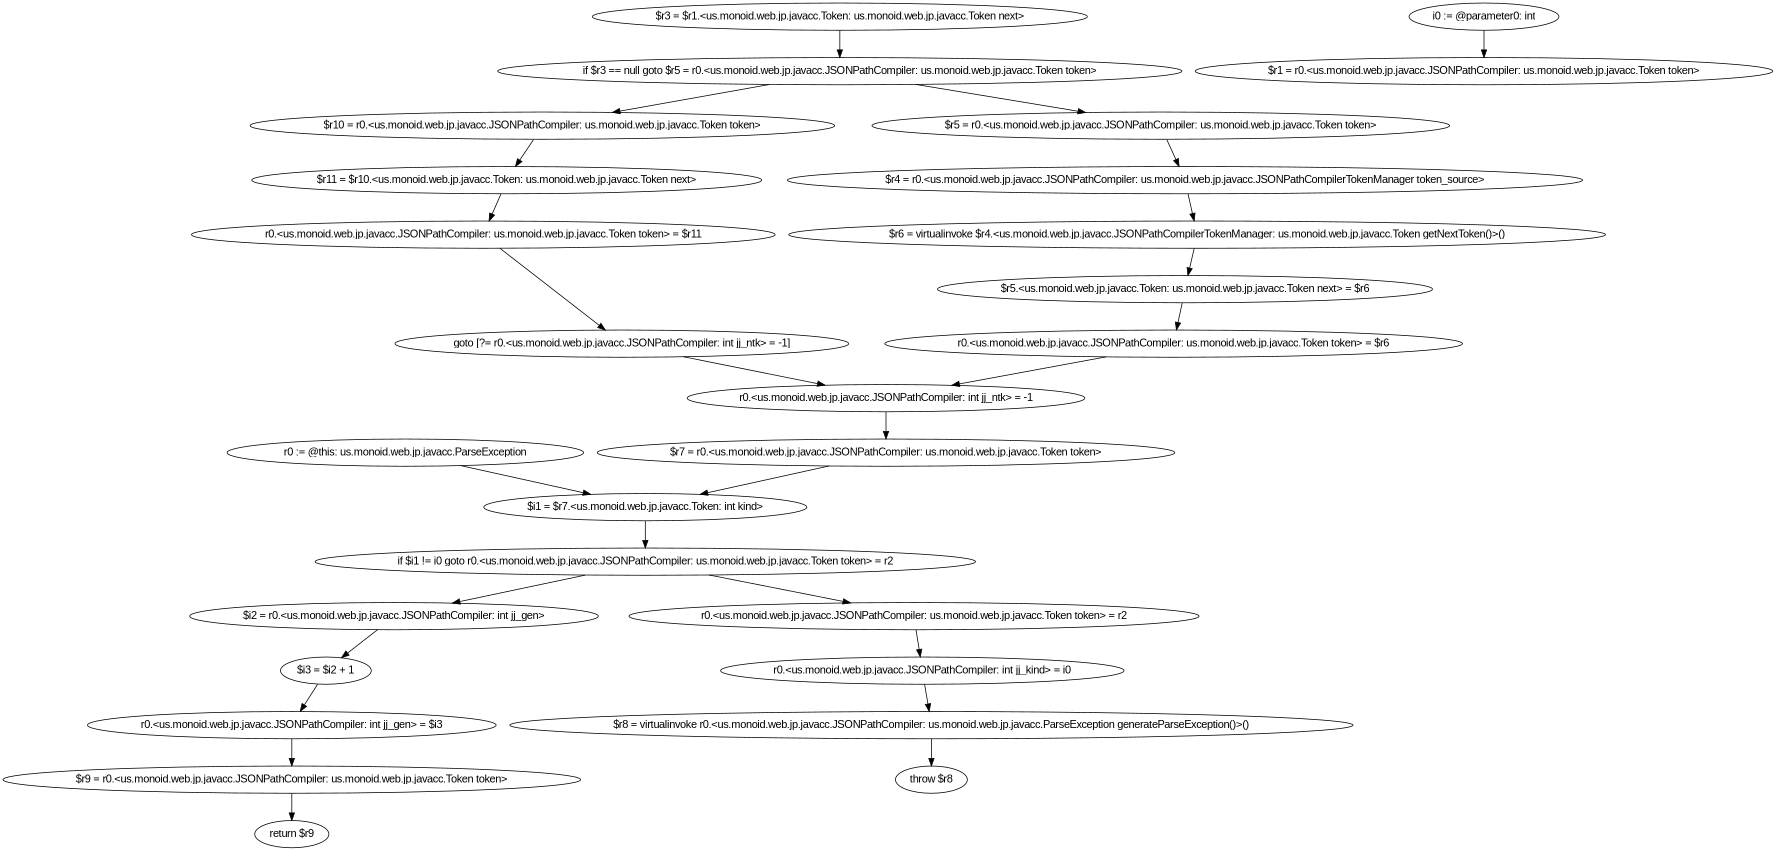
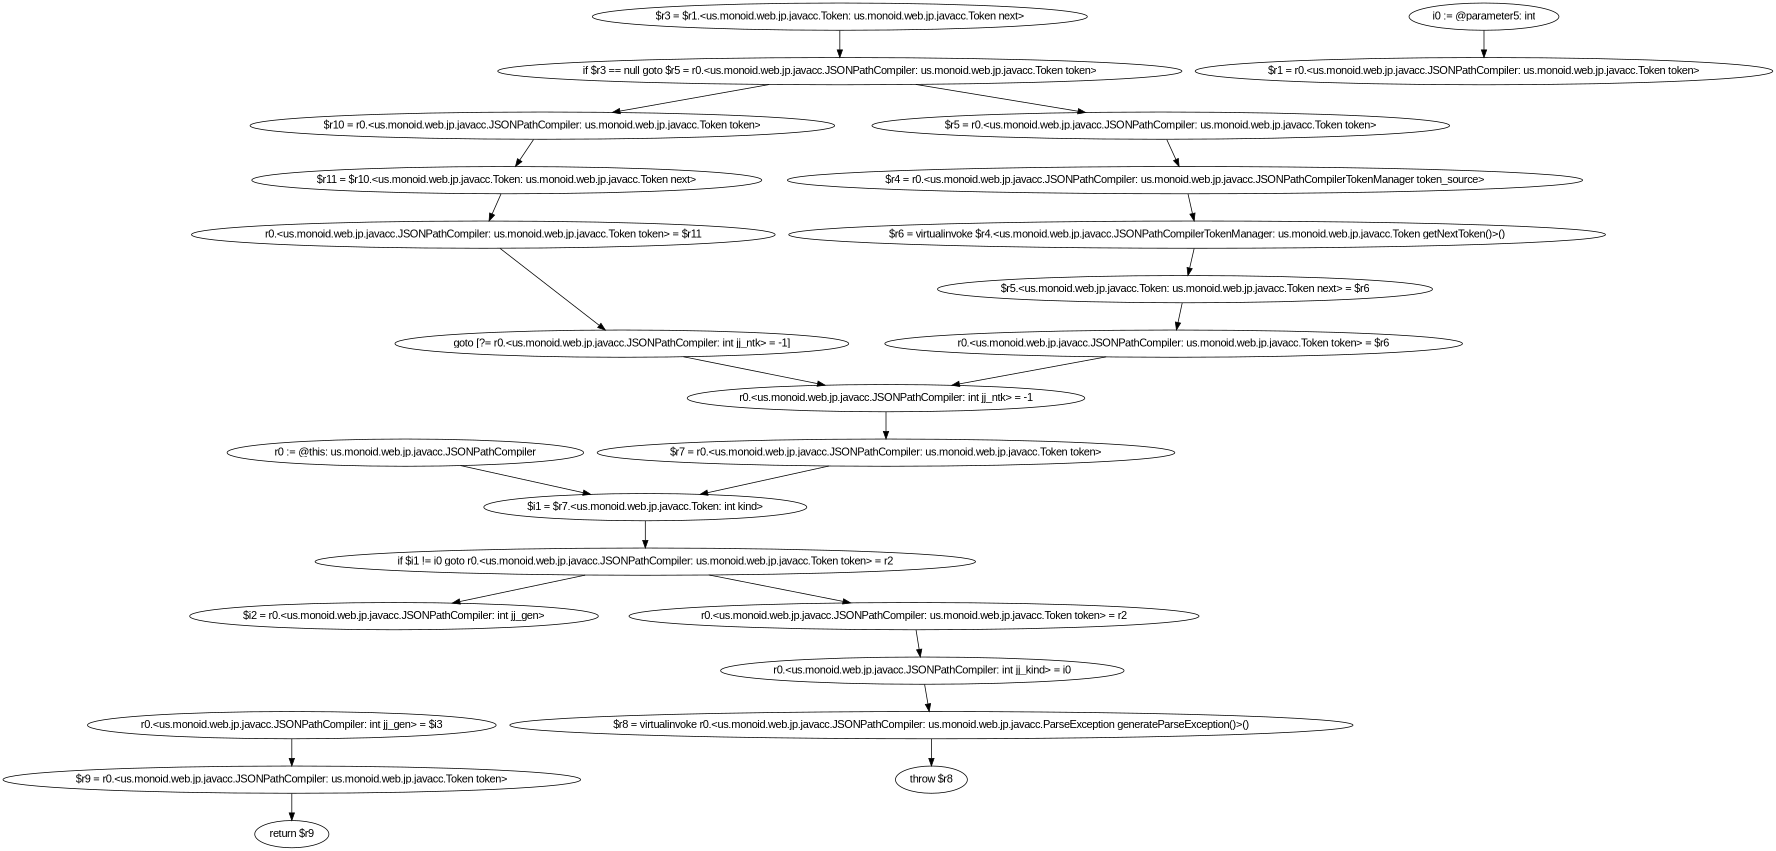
  digraph {
    fontname="Liberation Sans"
    node [fontname="Liberation Sans"]
    edge [fontname="Liberation Sans"]
-   "r0 := @this: us.monoid.web.jp.javacc.JSONPathCompiler" [label="r0 := @this: us.monoid.web.jp.javacc.ParseException"]
+   "r0 := @this: us.monoid.web.jp.javacc.JSONPathCompiler"
    "$i1 = $r7.<us.monoid.web.jp.javacc.Token: int kind>"
-   "i0 := @parameter0: int"
+   "i0 := @parameter0: int" [label="i0 := @parameter5: int"]
    "$r1 = r0.<us.monoid.web.jp.javacc.JSONPathCompiler: us.monoid.web.jp.javacc.Token token>"
    "$r3 = $r1.<us.monoid.web.jp.javacc.Token: us.monoid.web.jp.javacc.Token next>"
    "if $r3 == null goto $r5 = r0.<us.monoid.web.jp.javacc.JSONPathCompiler: us.monoid.web.jp.javacc.Token token>"
    "$r10 = r0.<us.monoid.web.jp.javacc.JSONPathCompiler: us.monoid.web.jp.javacc.Token token>"
    "$r5 = r0.<us.monoid.web.jp.javacc.JSONPathCompiler: us.monoid.web.jp.javacc.Token token>"
    "$r11 = $r10.<us.monoid.web.jp.javacc.Token: us.monoid.web.jp.javacc.Token next>"
    "$r4 = r0.<us.monoid.web.jp.javacc.JSONPathCompiler: us.monoid.web.jp.javacc.JSONPathCompilerTokenManager token_source>"
    "r0.<us.monoid.web.jp.javacc.JSONPathCompiler: us.monoid.web.jp.javacc.Token token> = $r11"
    "goto [?= r0.<us.monoid.web.jp.javacc.JSONPathCompiler: int jj_ntk> = -1]"
    "r0.<us.monoid.web.jp.javacc.JSONPathCompiler: int jj_ntk> = -1"
    "$r7 = r0.<us.monoid.web.jp.javacc.JSONPathCompiler: us.monoid.web.jp.javacc.Token token>"
    "$r6 = virtualinvoke $r4.<us.monoid.web.jp.javacc.JSONPathCompilerTokenManager: us.monoid.web.jp.javacc.Token getNextToken()>()"
    "$r5.<us.monoid.web.jp.javacc.Token: us.monoid.web.jp.javacc.Token next> = $r6"
    "r0.<us.monoid.web.jp.javacc.JSONPathCompiler: us.monoid.web.jp.javacc.Token token> = $r6"
    "if $i1 != i0 goto r0.<us.monoid.web.jp.javacc.JSONPathCompiler: us.monoid.web.jp.javacc.Token token> = r2"
    "$i2 = r0.<us.monoid.web.jp.javacc.JSONPathCompiler: int jj_gen>"
    "r0.<us.monoid.web.jp.javacc.JSONPathCompiler: us.monoid.web.jp.javacc.Token token> = r2"
-   "$i3 = $i2 + 1"
    "r0.<us.monoid.web.jp.javacc.JSONPathCompiler: int jj_kind> = i0"
    "r0.<us.monoid.web.jp.javacc.JSONPathCompiler: int jj_gen> = $i3"
    "$r9 = r0.<us.monoid.web.jp.javacc.JSONPathCompiler: us.monoid.web.jp.javacc.Token token>"
    "return $r9"
    "$r8 = virtualinvoke r0.<us.monoid.web.jp.javacc.JSONPathCompiler: us.monoid.web.jp.javacc.ParseException generateParseException()>()"
    "throw $r8"
    "r0 := @this: us.monoid.web.jp.javacc.JSONPathCompiler" -> "$i1 = $r7.<us.monoid.web.jp.javacc.Token: int kind>"
    "$i1 = $r7.<us.monoid.web.jp.javacc.Token: int kind>" -> "if $i1 != i0 goto r0.<us.monoid.web.jp.javacc.JSONPathCompiler: us.monoid.web.jp.javacc.Token token> = r2"
    "i0 := @parameter0: int" -> "$r1 = r0.<us.monoid.web.jp.javacc.JSONPathCompiler: us.monoid.web.jp.javacc.Token token>"
    "$r3 = $r1.<us.monoid.web.jp.javacc.Token: us.monoid.web.jp.javacc.Token next>" -> "if $r3 == null goto $r5 = r0.<us.monoid.web.jp.javacc.JSONPathCompiler: us.monoid.web.jp.javacc.Token token>"
    "if $r3 == null goto $r5 = r0.<us.monoid.web.jp.javacc.JSONPathCompiler: us.monoid.web.jp.javacc.Token token>" -> "$r10 = r0.<us.monoid.web.jp.javacc.JSONPathCompiler: us.monoid.web.jp.javacc.Token token>"
    "if $r3 == null goto $r5 = r0.<us.monoid.web.jp.javacc.JSONPathCompiler: us.monoid.web.jp.javacc.Token token>" -> "$r5 = r0.<us.monoid.web.jp.javacc.JSONPathCompiler: us.monoid.web.jp.javacc.Token token>"
    "$r10 = r0.<us.monoid.web.jp.javacc.JSONPathCompiler: us.monoid.web.jp.javacc.Token token>" -> "$r11 = $r10.<us.monoid.web.jp.javacc.Token: us.monoid.web.jp.javacc.Token next>"
    "$r5 = r0.<us.monoid.web.jp.javacc.JSONPathCompiler: us.monoid.web.jp.javacc.Token token>" -> "$r4 = r0.<us.monoid.web.jp.javacc.JSONPathCompiler: us.monoid.web.jp.javacc.JSONPathCompilerTokenManager token_source>"
    "$r11 = $r10.<us.monoid.web.jp.javacc.Token: us.monoid.web.jp.javacc.Token next>" -> "r0.<us.monoid.web.jp.javacc.JSONPathCompiler: us.monoid.web.jp.javacc.Token token> = $r11"
    "$r4 = r0.<us.monoid.web.jp.javacc.JSONPathCompiler: us.monoid.web.jp.javacc.JSONPathCompilerTokenManager token_source>" -> "$r6 = virtualinvoke $r4.<us.monoid.web.jp.javacc.JSONPathCompilerTokenManager: us.monoid.web.jp.javacc.Token getNextToken()>()"
    "r0.<us.monoid.web.jp.javacc.JSONPathCompiler: us.monoid.web.jp.javacc.Token token> = $r11" -> "goto [?= r0.<us.monoid.web.jp.javacc.JSONPathCompiler: int jj_ntk> = -1]"
    "goto [?= r0.<us.monoid.web.jp.javacc.JSONPathCompiler: int jj_ntk> = -1]" -> "r0.<us.monoid.web.jp.javacc.JSONPathCompiler: int jj_ntk> = -1"
    "r0.<us.monoid.web.jp.javacc.JSONPathCompiler: int jj_ntk> = -1" -> "$r7 = r0.<us.monoid.web.jp.javacc.JSONPathCompiler: us.monoid.web.jp.javacc.Token token>"
    "$r7 = r0.<us.monoid.web.jp.javacc.JSONPathCompiler: us.monoid.web.jp.javacc.Token token>" -> "$i1 = $r7.<us.monoid.web.jp.javacc.Token: int kind>"
    "$r6 = virtualinvoke $r4.<us.monoid.web.jp.javacc.JSONPathCompilerTokenManager: us.monoid.web.jp.javacc.Token getNextToken()>()" -> "$r5.<us.monoid.web.jp.javacc.Token: us.monoid.web.jp.javacc.Token next> = $r6"
    "$r5.<us.monoid.web.jp.javacc.Token: us.monoid.web.jp.javacc.Token next> = $r6" -> "r0.<us.monoid.web.jp.javacc.JSONPathCompiler: us.monoid.web.jp.javacc.Token token> = $r6"
    "r0.<us.monoid.web.jp.javacc.JSONPathCompiler: us.monoid.web.jp.javacc.Token token> = $r6" -> "r0.<us.monoid.web.jp.javacc.JSONPathCompiler: int jj_ntk> = -1"
    "if $i1 != i0 goto r0.<us.monoid.web.jp.javacc.JSONPathCompiler: us.monoid.web.jp.javacc.Token token> = r2" -> "$i2 = r0.<us.monoid.web.jp.javacc.JSONPathCompiler: int jj_gen>"
    "if $i1 != i0 goto r0.<us.monoid.web.jp.javacc.JSONPathCompiler: us.monoid.web.jp.javacc.Token token> = r2" -> "r0.<us.monoid.web.jp.javacc.JSONPathCompiler: us.monoid.web.jp.javacc.Token token> = r2"
-   "$i2 = r0.<us.monoid.web.jp.javacc.JSONPathCompiler: int jj_gen>" -> "$i3 = $i2 + 1"
    "r0.<us.monoid.web.jp.javacc.JSONPathCompiler: us.monoid.web.jp.javacc.Token token> = r2" -> "r0.<us.monoid.web.jp.javacc.JSONPathCompiler: int jj_kind> = i0"
-   "$i3 = $i2 + 1" -> "r0.<us.monoid.web.jp.javacc.JSONPathCompiler: int jj_gen> = $i3"
    "r0.<us.monoid.web.jp.javacc.JSONPathCompiler: int jj_kind> = i0" -> "$r8 = virtualinvoke r0.<us.monoid.web.jp.javacc.JSONPathCompiler: us.monoid.web.jp.javacc.ParseException generateParseException()>()"
    "r0.<us.monoid.web.jp.javacc.JSONPathCompiler: int jj_gen> = $i3" -> "$r9 = r0.<us.monoid.web.jp.javacc.JSONPathCompiler: us.monoid.web.jp.javacc.Token token>"
    "$r9 = r0.<us.monoid.web.jp.javacc.JSONPathCompiler: us.monoid.web.jp.javacc.Token token>" -> "return $r9"
    "$r8 = virtualinvoke r0.<us.monoid.web.jp.javacc.JSONPathCompiler: us.monoid.web.jp.javacc.ParseException generateParseException()>()" -> "throw $r8"
  }
